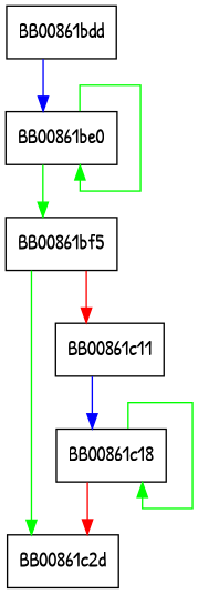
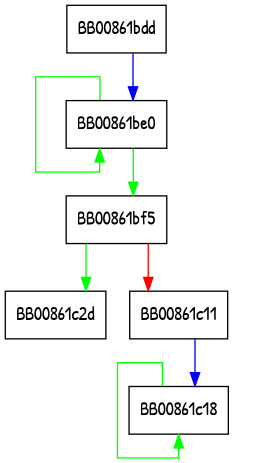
  digraph {
    fontname="Patrick Hand"
    splines=ortho
    node [fontname="Patrick Hand" shape=box]
    edge [color=green fontname="Patrick Hand"]
    BB00861bf5
    BB00861c2d
    BB00861c11
    BB00861bdd
    BB00861be0
    BB00861c18
    BB00861bf5 -> BB00861c2d
    BB00861bf5 -> BB00861c11 [color=red]
    BB00861c11 -> BB00861c18 [color=blue]
    BB00861bdd -> BB00861be0 [color=blue]
    BB00861be0 -> BB00861bf5
    BB00861be0 -> BB00861be0
-   BB00861c18 -> BB00861c2d [color=red]
    BB00861c18 -> BB00861c18
  }
